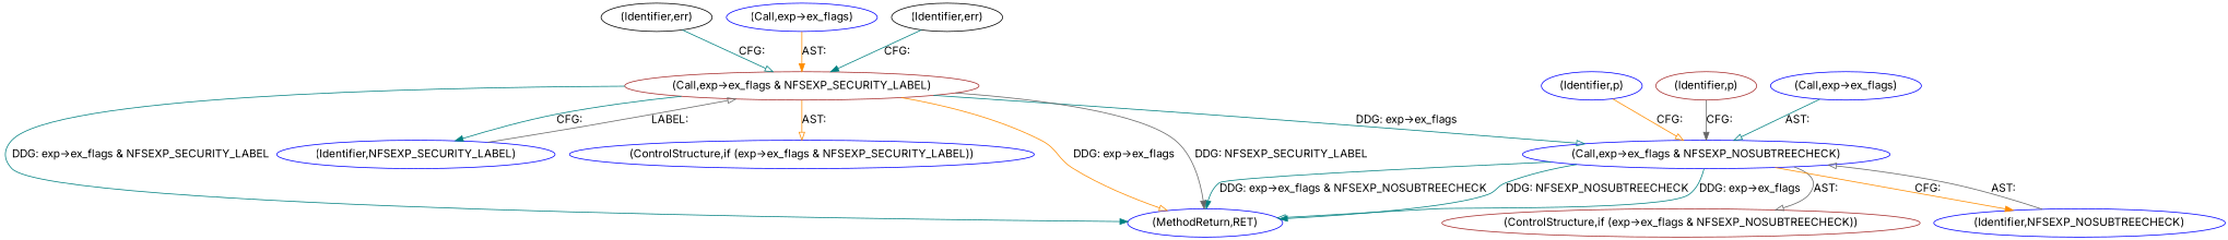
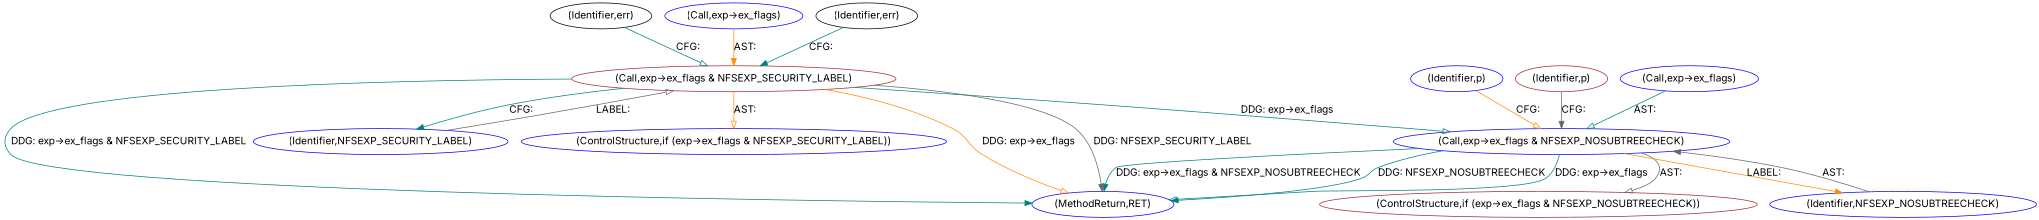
  digraph {
    fontname=Inter
    node [color=blue fontname=Inter]
    edge [arrowhead=normal color=teal fontname=Inter]
    n1 [label="(Call,exp->ex_flags & NFSEXP_NOSUBTREECHECK)"]
    n2 [color=brown label="(ControlStructure,if (exp->ex_flags & NFSEXP_NOSUBTREECHECK))"]
    n3 [label="(Identifier,NFSEXP_NOSUBTREECHECK)"]
    n4 [label="(MethodReturn,RET)"]
    n5 [color=brown label="(Call,exp->ex_flags & NFSEXP_SECURITY_LABEL)"]
    n6 [label="(Identifier,NFSEXP_SECURITY_LABEL)"]
    n7 [label="(ControlStructure,if (exp->ex_flags & NFSEXP_SECURITY_LABEL))"]
    n8 [label="(Identifier,p)"]
    n9 [color=black label="(Identifier,err)"]
    n10 [color=brown label="(Identifier,p)"]
    n11 [label="(Call,exp->ex_flags)"]
    n12 [color=black label="(Identifier,err)"]
    n13 [label="(Call,exp->ex_flags)"]
    n1 -> n2 [arrowhead=onormal color=gray40 label="AST: "]
-   n1 -> n3 [color=darkorange label="CFG: "]
+   n1 -> n3 [color=darkorange label="LABEL: "]
    n1 -> n4 [label="DDG: exp->ex_flags & NFSEXP_NOSUBTREECHECK"]
    n1 -> n4 [label="DDG: NFSEXP_NOSUBTREECHECK"]
    n1 -> n4 [arrowhead=onormal label="DDG: exp->ex_flags"]
-   n3 -> n1 [arrowhead=onormal color=gray40 label="AST: "]
+   n3 -> n1 [color=gray40 label="AST: "]
    n5 -> n1 [arrowhead=onormal label="DDG: exp->ex_flags"]
    n5 -> n4 [arrowhead=onormal color=darkorange label="DDG: exp->ex_flags"]
    n5 -> n4 [color=gray40 label="DDG: NFSEXP_SECURITY_LABEL"]
    n5 -> n4 [label="DDG: exp->ex_flags & NFSEXP_SECURITY_LABEL"]
    n5 -> n6 [label="CFG: "]
    n5 -> n7 [arrowhead=onormal color=darkorange label="AST: "]
    n6 -> n5 [arrowhead=onormal color=gray40 label="LABEL: "]
    n8 -> n1 [arrowhead=onormal color=darkorange label="CFG: "]
    n9 -> n5 [arrowhead=onormal label="CFG: "]
    n10 -> n1 [color=gray40 label="CFG: "]
    n11 -> n5 [color=darkorange label="AST: "]
    n12 -> n5 [label="CFG: "]
    n13 -> n1 [arrowhead=onormal label="AST: "]
  }
